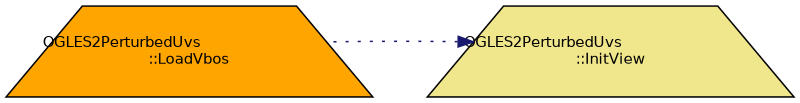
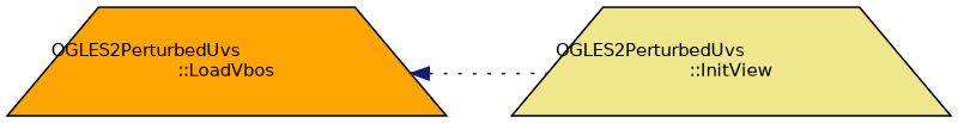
  digraph {
    rankdir=LR
    node [color=black fontname=Helvetica fontsize=10 shape=trapezium style=filled]
    n1 [fillcolor=orange fontcolor=black height=0.2 label="OGLES2PerturbedUvs\l::LoadVbos" width=0.4]
    n2 [fillcolor=khaki height=0.2 label="OGLES2PerturbedUvs\l::InitView" width=0.4]
-   n2 -> n1 [color=midnightblue dir=back fontname=Helvetica fontsize=10 labelfontname=Helvetica labelfontsize=10 style=dotted]
+   n1 -> n2 [color=midnightblue dir=back fontname=Helvetica fontsize=10 labelfontname=Helvetica labelfontsize=10 style=dotted]
  }
